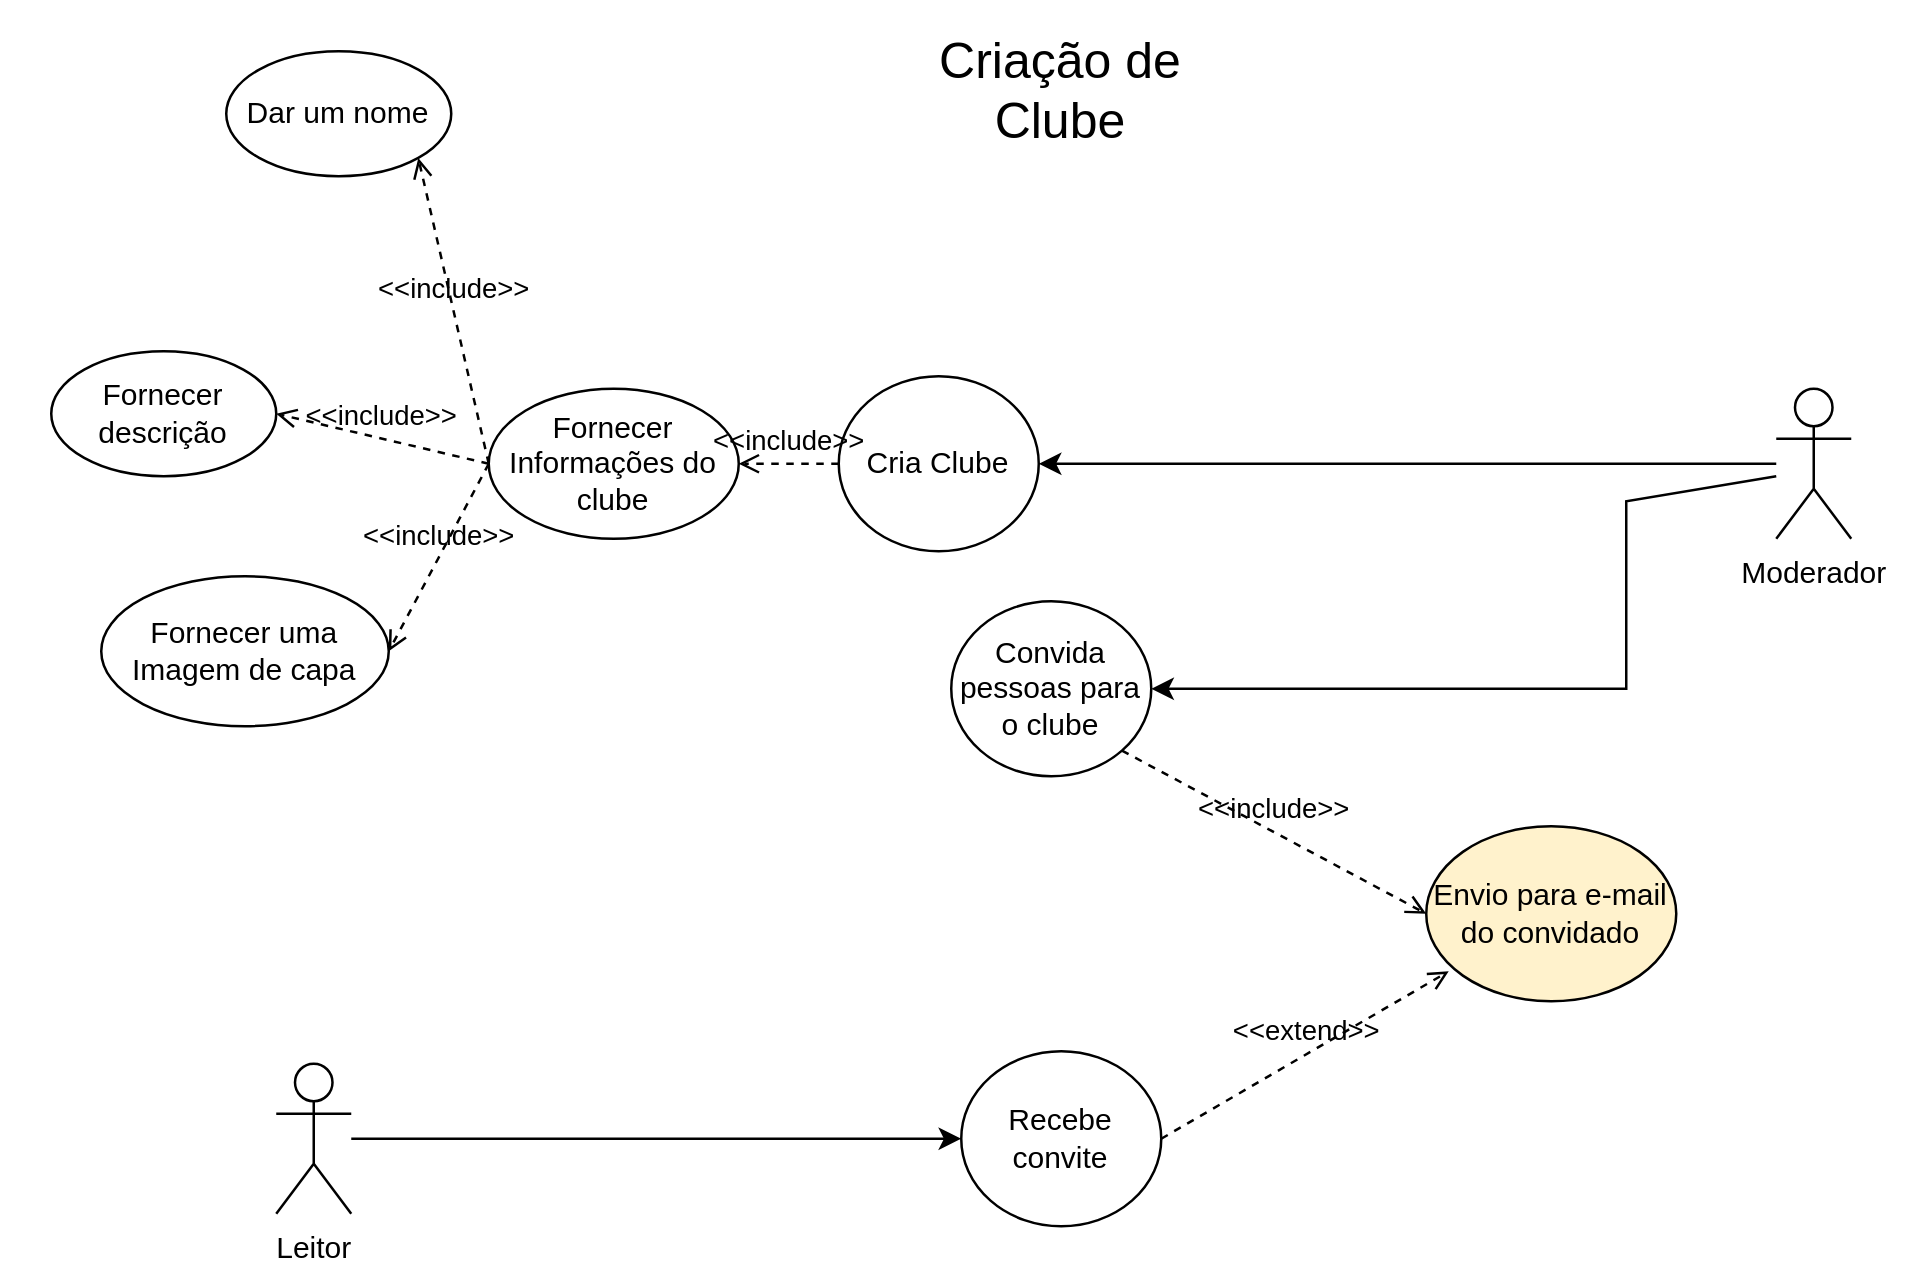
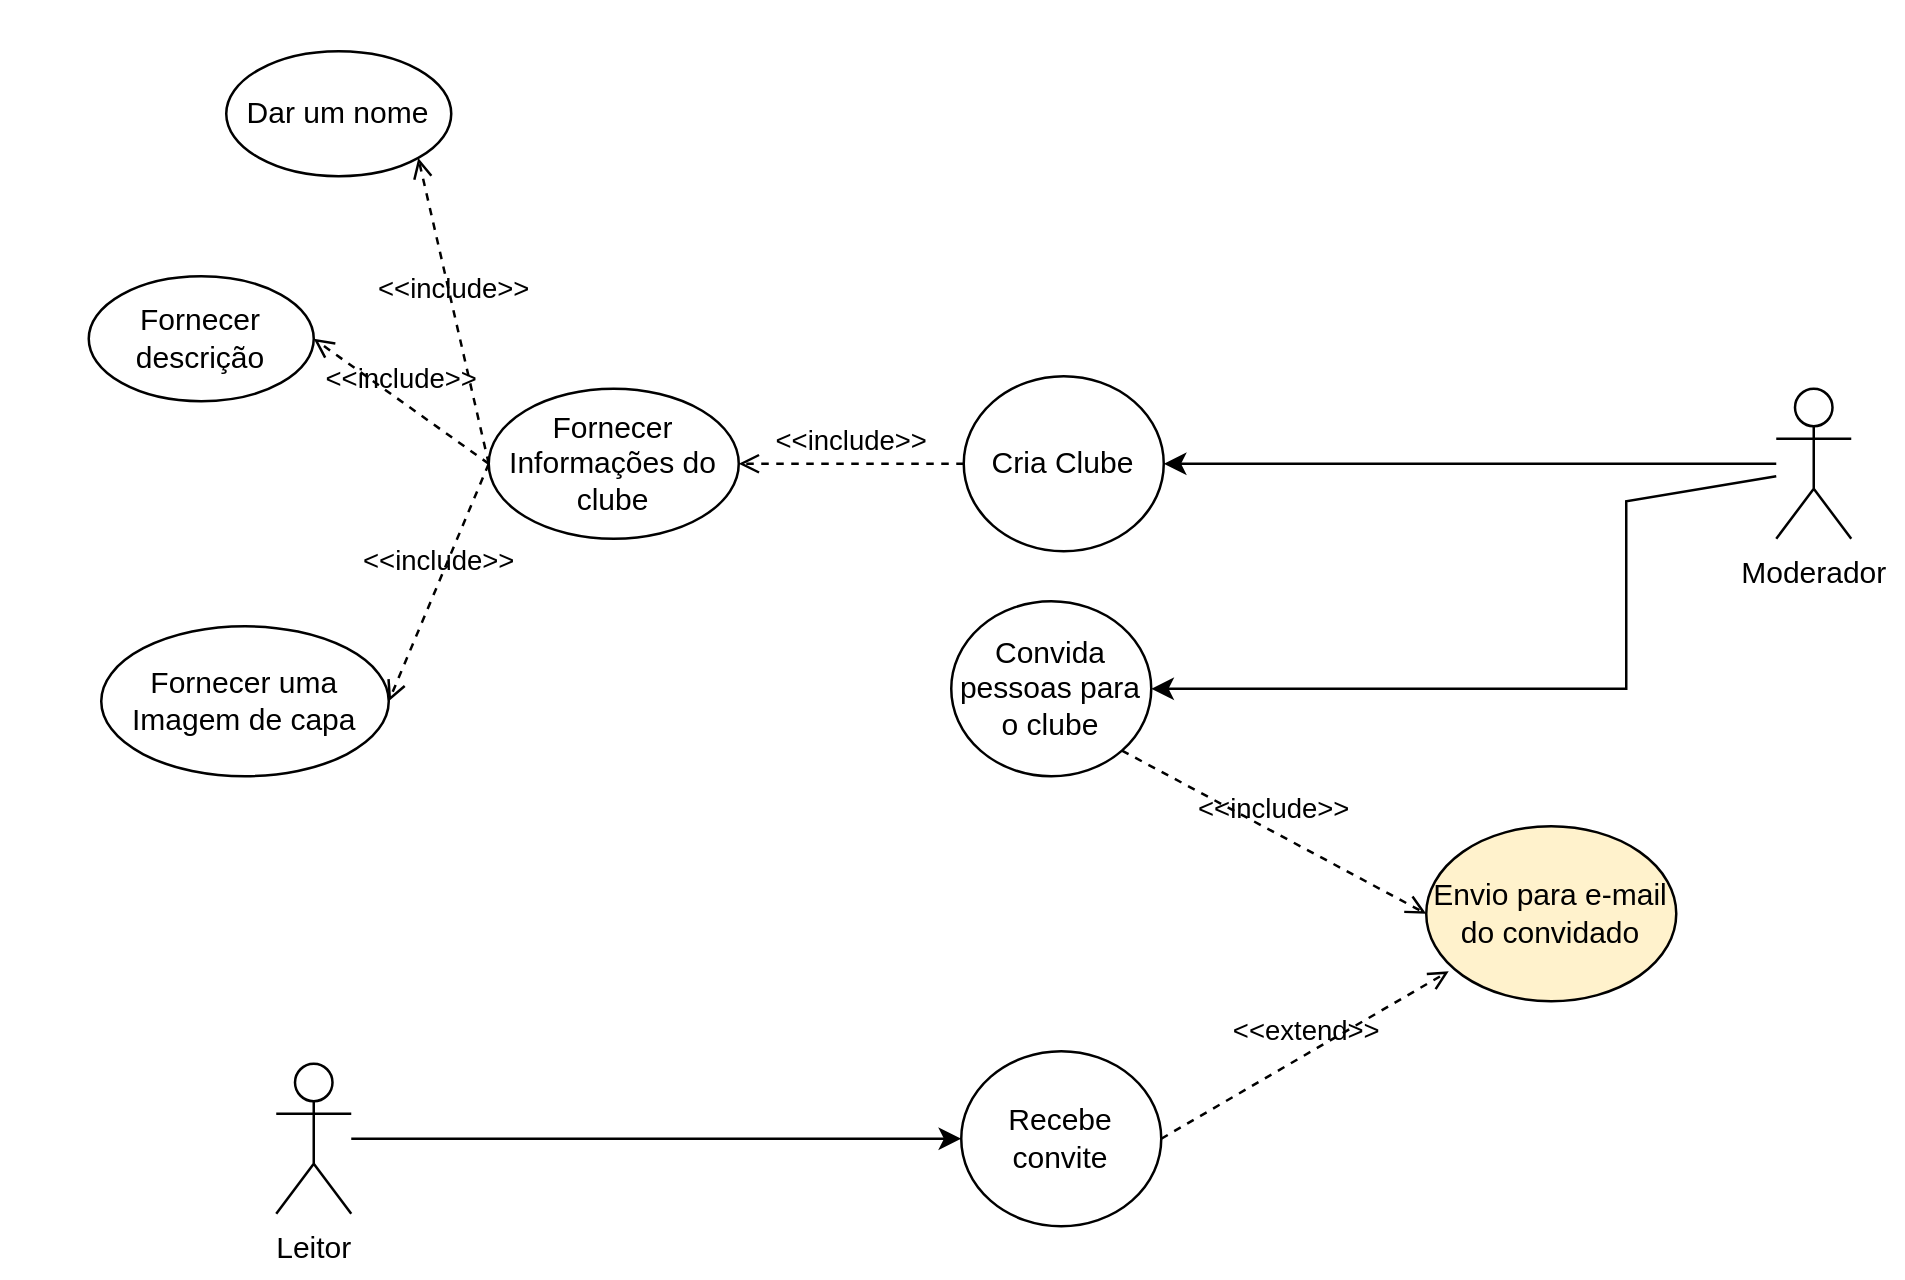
  <mxCell id="0" />
  <mxCell id="1" parent="0" />
  <mxCell id="2" style="rounded=0;orthogonalLoop=1;jettySize=auto;html=1;entryX=1;entryY=0.5;entryDx=0;entryDy=0;" parent="1" source="3" target="4" edge="1"><mxGeometry relative="1" as="geometry" /></mxCell>
  <mxCell id="3" value="Moderador" style="shape=umlActor;verticalLabelPosition=bottom;verticalAlign=top;html=1;" parent="1" vertex="1"><mxGeometry x="710" y="155" width="30" height="60" as="geometry" /></mxCell>
- <mxCell id="4" value="Cria Clube" style="ellipse;whiteSpace=wrap;html=1;" parent="1" vertex="1"><mxGeometry x="335" y="150" width="80" height="70" as="geometry" /></mxCell>
- <mxCell id="5" value="&lt;font style=&quot;font-size: 20px;&quot;&gt;Criação de Clube&lt;/font&gt;" style="text;html=1;strokeColor=none;fillColor=none;align=center;verticalAlign=middle;whiteSpace=wrap;rounded=0;" parent="1" vertex="1"><mxGeometry x="364" y="20" width="120" height="30" as="geometry" /></mxCell>
+ <mxCell id="4" value="Cria Clube" style="ellipse;whiteSpace=wrap;html=1;" parent="1" vertex="1"><mxGeometry x="385" y="150" width="80" height="70" as="geometry" /></mxCell>
  <mxCell id="6" value="Fornecer Informações do clube" style="ellipse;whiteSpace=wrap;html=1;" parent="1" vertex="1"><mxGeometry x="195" y="155" width="100" height="60" as="geometry" /></mxCell>
  <mxCell id="7" value="Dar um nome" style="ellipse;whiteSpace=wrap;html=1;" parent="1" vertex="1"><mxGeometry x="90" y="20" width="90" height="50" as="geometry" /></mxCell>
- <mxCell id="8" value="Fornecer descrição" style="ellipse;whiteSpace=wrap;html=1;" parent="1" vertex="1"><mxGeometry x="20" y="140" width="90" height="50" as="geometry" /></mxCell>
- <mxCell id="9" value="Fornecer uma Imagem de capa" style="ellipse;whiteSpace=wrap;html=1;" parent="1" vertex="1"><mxGeometry x="40" y="230" width="115" height="60" as="geometry" /></mxCell>
+ <mxCell id="8" value="Fornecer descrição" style="ellipse;whiteSpace=wrap;html=1;" parent="1" vertex="1"><mxGeometry x="35" y="110" width="90" height="50" as="geometry" /></mxCell>
+ <mxCell id="9" value="Fornecer uma Imagem de capa" style="ellipse;whiteSpace=wrap;html=1;" parent="1" vertex="1"><mxGeometry x="40" y="250" width="115" height="60" as="geometry" /></mxCell>
  <mxCell id="10" style="edgeStyle=orthogonalEdgeStyle;rounded=0;orthogonalLoop=1;jettySize=auto;html=1;entryX=0;entryY=0.5;entryDx=0;entryDy=0;" parent="1" source="11" target="18" edge="1"><mxGeometry relative="1" as="geometry" /></mxCell>
  <mxCell id="11" value="Leitor" style="shape=umlActor;verticalLabelPosition=bottom;verticalAlign=top;html=1;" parent="1" vertex="1"><mxGeometry x="110" y="425" width="30" height="60" as="geometry" /></mxCell>
  <mxCell id="12" value="&amp;lt;&amp;lt;include&amp;gt;&amp;gt;" style="html=1;verticalAlign=bottom;labelBackgroundColor=none;endArrow=open;endFill=0;dashed=1;rounded=0;" parent="1" source="4" target="6" edge="1"><mxGeometry width="160" relative="1" as="geometry"><mxPoint x="165" y="280" as="sourcePoint" /><mxPoint x="325" y="280" as="targetPoint" /></mxGeometry></mxCell>
  <mxCell id="13" value="&amp;lt;&amp;lt;include&amp;gt;&amp;gt;" style="html=1;verticalAlign=bottom;labelBackgroundColor=none;endArrow=open;endFill=0;dashed=1;rounded=0;entryX=1;entryY=1;entryDx=0;entryDy=0;exitX=0;exitY=0.5;exitDx=0;exitDy=0;" parent="1" source="6" target="7" edge="1"><mxGeometry width="160" relative="1" as="geometry"><mxPoint x="175" y="175" as="sourcePoint" /><mxPoint x="-140" as="targetPoint" y="0" /></mxGeometry></mxCell>
  <mxCell id="14" value="&amp;lt;&amp;lt;include&amp;gt;&amp;gt;" style="html=1;verticalAlign=bottom;labelBackgroundColor=none;endArrow=open;endFill=0;dashed=1;rounded=0;entryX=1;entryY=0.5;entryDx=0;entryDy=0;exitX=0;exitY=0.5;exitDx=0;exitDy=0;" parent="1" source="6" target="8" edge="1"><mxGeometry width="160" relative="1" as="geometry"><mxPoint x="173" y="167.98" as="sourcePoint" /><mxPoint x="40" y="45" as="targetPoint" /></mxGeometry></mxCell>
  <mxCell id="15" value="&amp;lt;&amp;lt;include&amp;gt;&amp;gt;" style="html=1;verticalAlign=bottom;labelBackgroundColor=none;endArrow=open;endFill=0;dashed=1;rounded=0;entryX=1;entryY=0.5;entryDx=0;entryDy=0;exitX=0;exitY=0.5;exitDx=0;exitDy=0;" parent="1" source="6" target="9" edge="1"><mxGeometry width="160" relative="1" as="geometry"><mxPoint x="175" y="175" as="sourcePoint" /><mxPoint x="50" y="55" as="targetPoint" /></mxGeometry></mxCell>
  <mxCell id="16" value="Convida pessoas para o clube" style="ellipse;whiteSpace=wrap;html=1;" parent="1" vertex="1"><mxGeometry x="380" y="240" width="80" height="70" as="geometry" /></mxCell>
  <mxCell id="17" style="rounded=0;orthogonalLoop=1;jettySize=auto;html=1;entryX=1;entryY=0.5;entryDx=0;entryDy=0;" parent="1" target="16" edge="1"><mxGeometry relative="1" as="geometry"><mxPoint x="710" y="190" as="sourcePoint" /><mxPoint x="475" y="195" as="targetPoint" /><Array as="points"><mxPoint x="650" y="200" /><mxPoint x="650" y="275" /></Array></mxGeometry></mxCell>
  <mxCell id="18" value="Recebe convite" style="ellipse;whiteSpace=wrap;html=1;" parent="1" vertex="1"><mxGeometry x="384" y="420" width="80" height="70" as="geometry" /></mxCell>
  <mxCell id="19" value="Envio para e-mail do convidado" style="ellipse;whiteSpace=wrap;html=1;fillColor=#fff2cc;" parent="1" vertex="1"><mxGeometry x="570" y="330" width="100" height="70" as="geometry" /></mxCell>
  <mxCell id="20" value="&amp;lt;&amp;lt;include&amp;gt;&amp;gt;" style="html=1;verticalAlign=bottom;labelBackgroundColor=none;endArrow=open;endFill=0;dashed=1;rounded=0;entryX=0;entryY=0.5;entryDx=0;entryDy=0;exitX=1;exitY=1;exitDx=0;exitDy=0;" parent="1" source="16" target="19" edge="1"><mxGeometry width="160" relative="1" as="geometry"><mxPoint x="205" y="195" as="sourcePoint" /><mxPoint x="165" y="270" as="targetPoint" /></mxGeometry></mxCell>
  <mxCell id="21" value="&amp;lt;&amp;lt;extend&amp;gt;&amp;gt;" style="html=1;verticalAlign=bottom;labelBackgroundColor=none;endArrow=open;endFill=0;dashed=1;rounded=0;exitX=1;exitY=0.5;exitDx=0;exitDy=0;entryX=0.09;entryY=0.829;entryDx=0;entryDy=0;entryPerimeter=0;" parent="1" source="18" target="19" edge="1"><mxGeometry width="160" relative="1" as="geometry"><mxPoint x="420" y="370" as="sourcePoint" /><mxPoint x="580" y="370" as="targetPoint" /></mxGeometry></mxCell>
